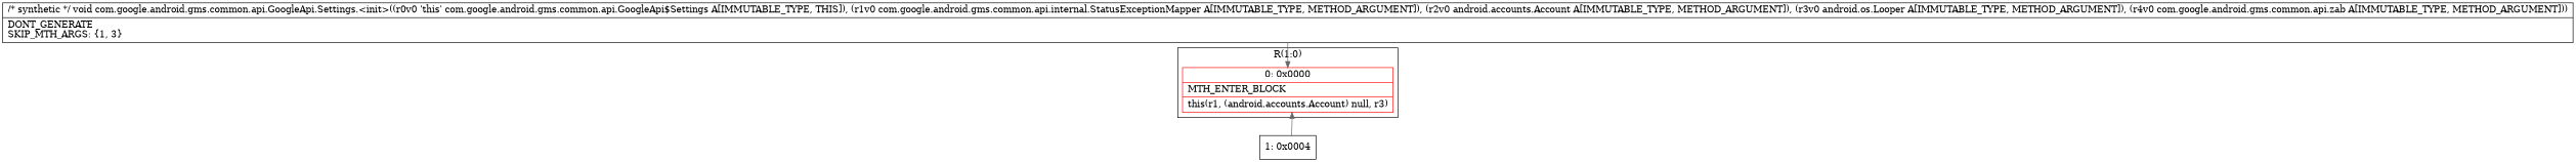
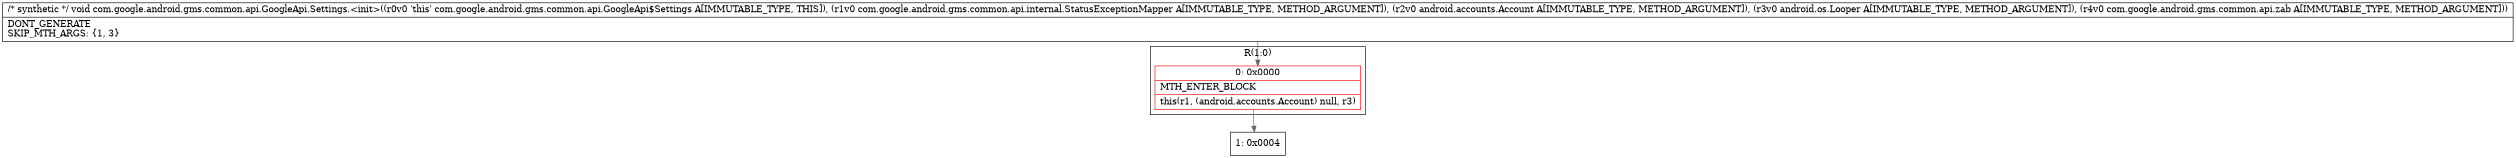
  digraph {
    node [color=black shape=record]
    edge [color=gray40]
    n1 [color=red label="{0\:\ 0x0000|MTH_ENTER_BLOCK\l|this(r1, (android.accounts.Account) null, r3)\l}"]
    n2 [label="{1\:\ 0x0004}"]
    n3 [label="{\/* synthetic *\/ void com.google.android.gms.common.api.GoogleApi.Settings.\<init\>((r0v0 'this' com.google.android.gms.common.api.GoogleApi$Settings A[IMMUTABLE_TYPE, THIS]), (r1v0 com.google.android.gms.common.api.internal.StatusExceptionMapper A[IMMUTABLE_TYPE, METHOD_ARGUMENT]), (r2v0 android.accounts.Account A[IMMUTABLE_TYPE, METHOD_ARGUMENT]), (r3v0 android.os.Looper A[IMMUTABLE_TYPE, METHOD_ARGUMENT]), (r4v0 com.google.android.gms.common.api.zab A[IMMUTABLE_TYPE, METHOD_ARGUMENT]))  | DONT_GENERATE\lSKIP_MTH_ARGS: \{1, 3\}\l}"]
    subgraph cluster_1 {
      label="R(1:0)"
      n1
    }
-   n2 -> n1
+   n1 -> n2
    n3 -> n1
  }
